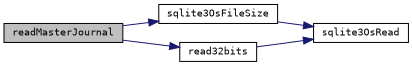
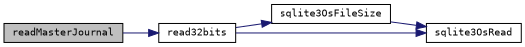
  digraph {
    fontname="DejaVu Sans Mono"
    rankdir=LR
    node [color=black fillcolor=white fontname="DejaVu Sans Mono" fontsize=10 shape=record style=filled]
    edge [color=midnightblue fontname="DejaVu Sans Mono" fontsize=10 labelfontname=FreeSans labelfontsize=10 style=solid]
    n1 [fillcolor=grey75 fontcolor=black height=0.2 label=readMasterJournal width=0.4]
    n2 [height=0.2 label=sqlite3OsFileSize width=0.4]
    n3 [height=0.2 label=read32bits width=0.4]
    n4 [height=0.2 label=sqlite3OsRead width=0.4]
-   n1 -> n2
+   n3 -> n2
    n1 -> n3
    n2 -> n4
    n3 -> n4
  }
